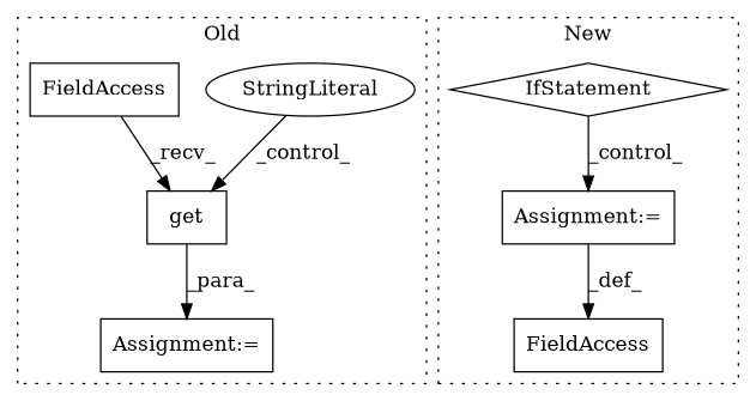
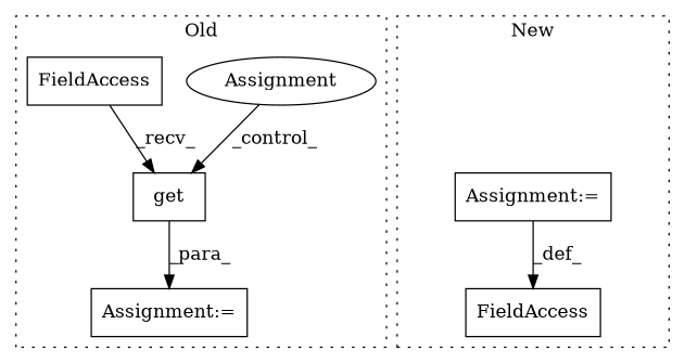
  digraph {
    node [a=7 l=1 shape=box]
    n1 [a=32 l="4,1" label=get s="1207,1233"]
    n2 [label="Assignment:=" s=1199]
-   n3 [a=45 l=10 label=StringLiteral s=1211 shape=ellipse]
+   n3 [a=45 l=10 label=Assignment s=1211 shape=ellipse]
    n4 [a=22 l=6 label=FieldAccess s=1200]
-   n5 [a=25 l="4,2" label=IfStatement s="2492,2518" shape=diamond]
    n6 [label="Assignment:=" s=2534]
    n7 [a=22 l=4 label=FieldAccess s=2685]
    subgraph cluster_1 {
      label=Old
      style=dotted
      n1
      n2
      n3
      n4
    }
    subgraph cluster_2 {
      label=New
      style=dotted
-     n5
      n6
      n7
    }
    n1 -> n2 [label=_para_]
    n3 -> n1 [label=_control_]
    n4 -> n1 [label=_recv_]
-   n5 -> n6 [label=_control_]
    n6 -> n7 [label=_def_]
  }
